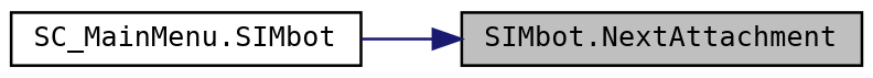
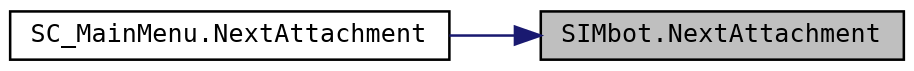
  digraph {
    rankdir=RL
    fontname="DejaVu Sans Mono"
    node [color=black fontname="DejaVu Sans Mono" fontsize=10 shape=record style=filled]
    n1 [fillcolor=grey75 fontcolor=black height=0.2 label="SIMbot.NextAttachment" width=0.4]
-   n2 [fillcolor=white height=0.2 label="SC_MainMenu.SIMbot" width=0.4]
+   n2 [fillcolor=white height=0.2 label="SC_MainMenu.NextAttachment" width=0.4]
    n1 -> n2 [color=midnightblue dir=back fontname="DejaVu Sans Mono" fontsize=10 labelfontname=Helvetica labelfontsize=10 style=solid]
  }
